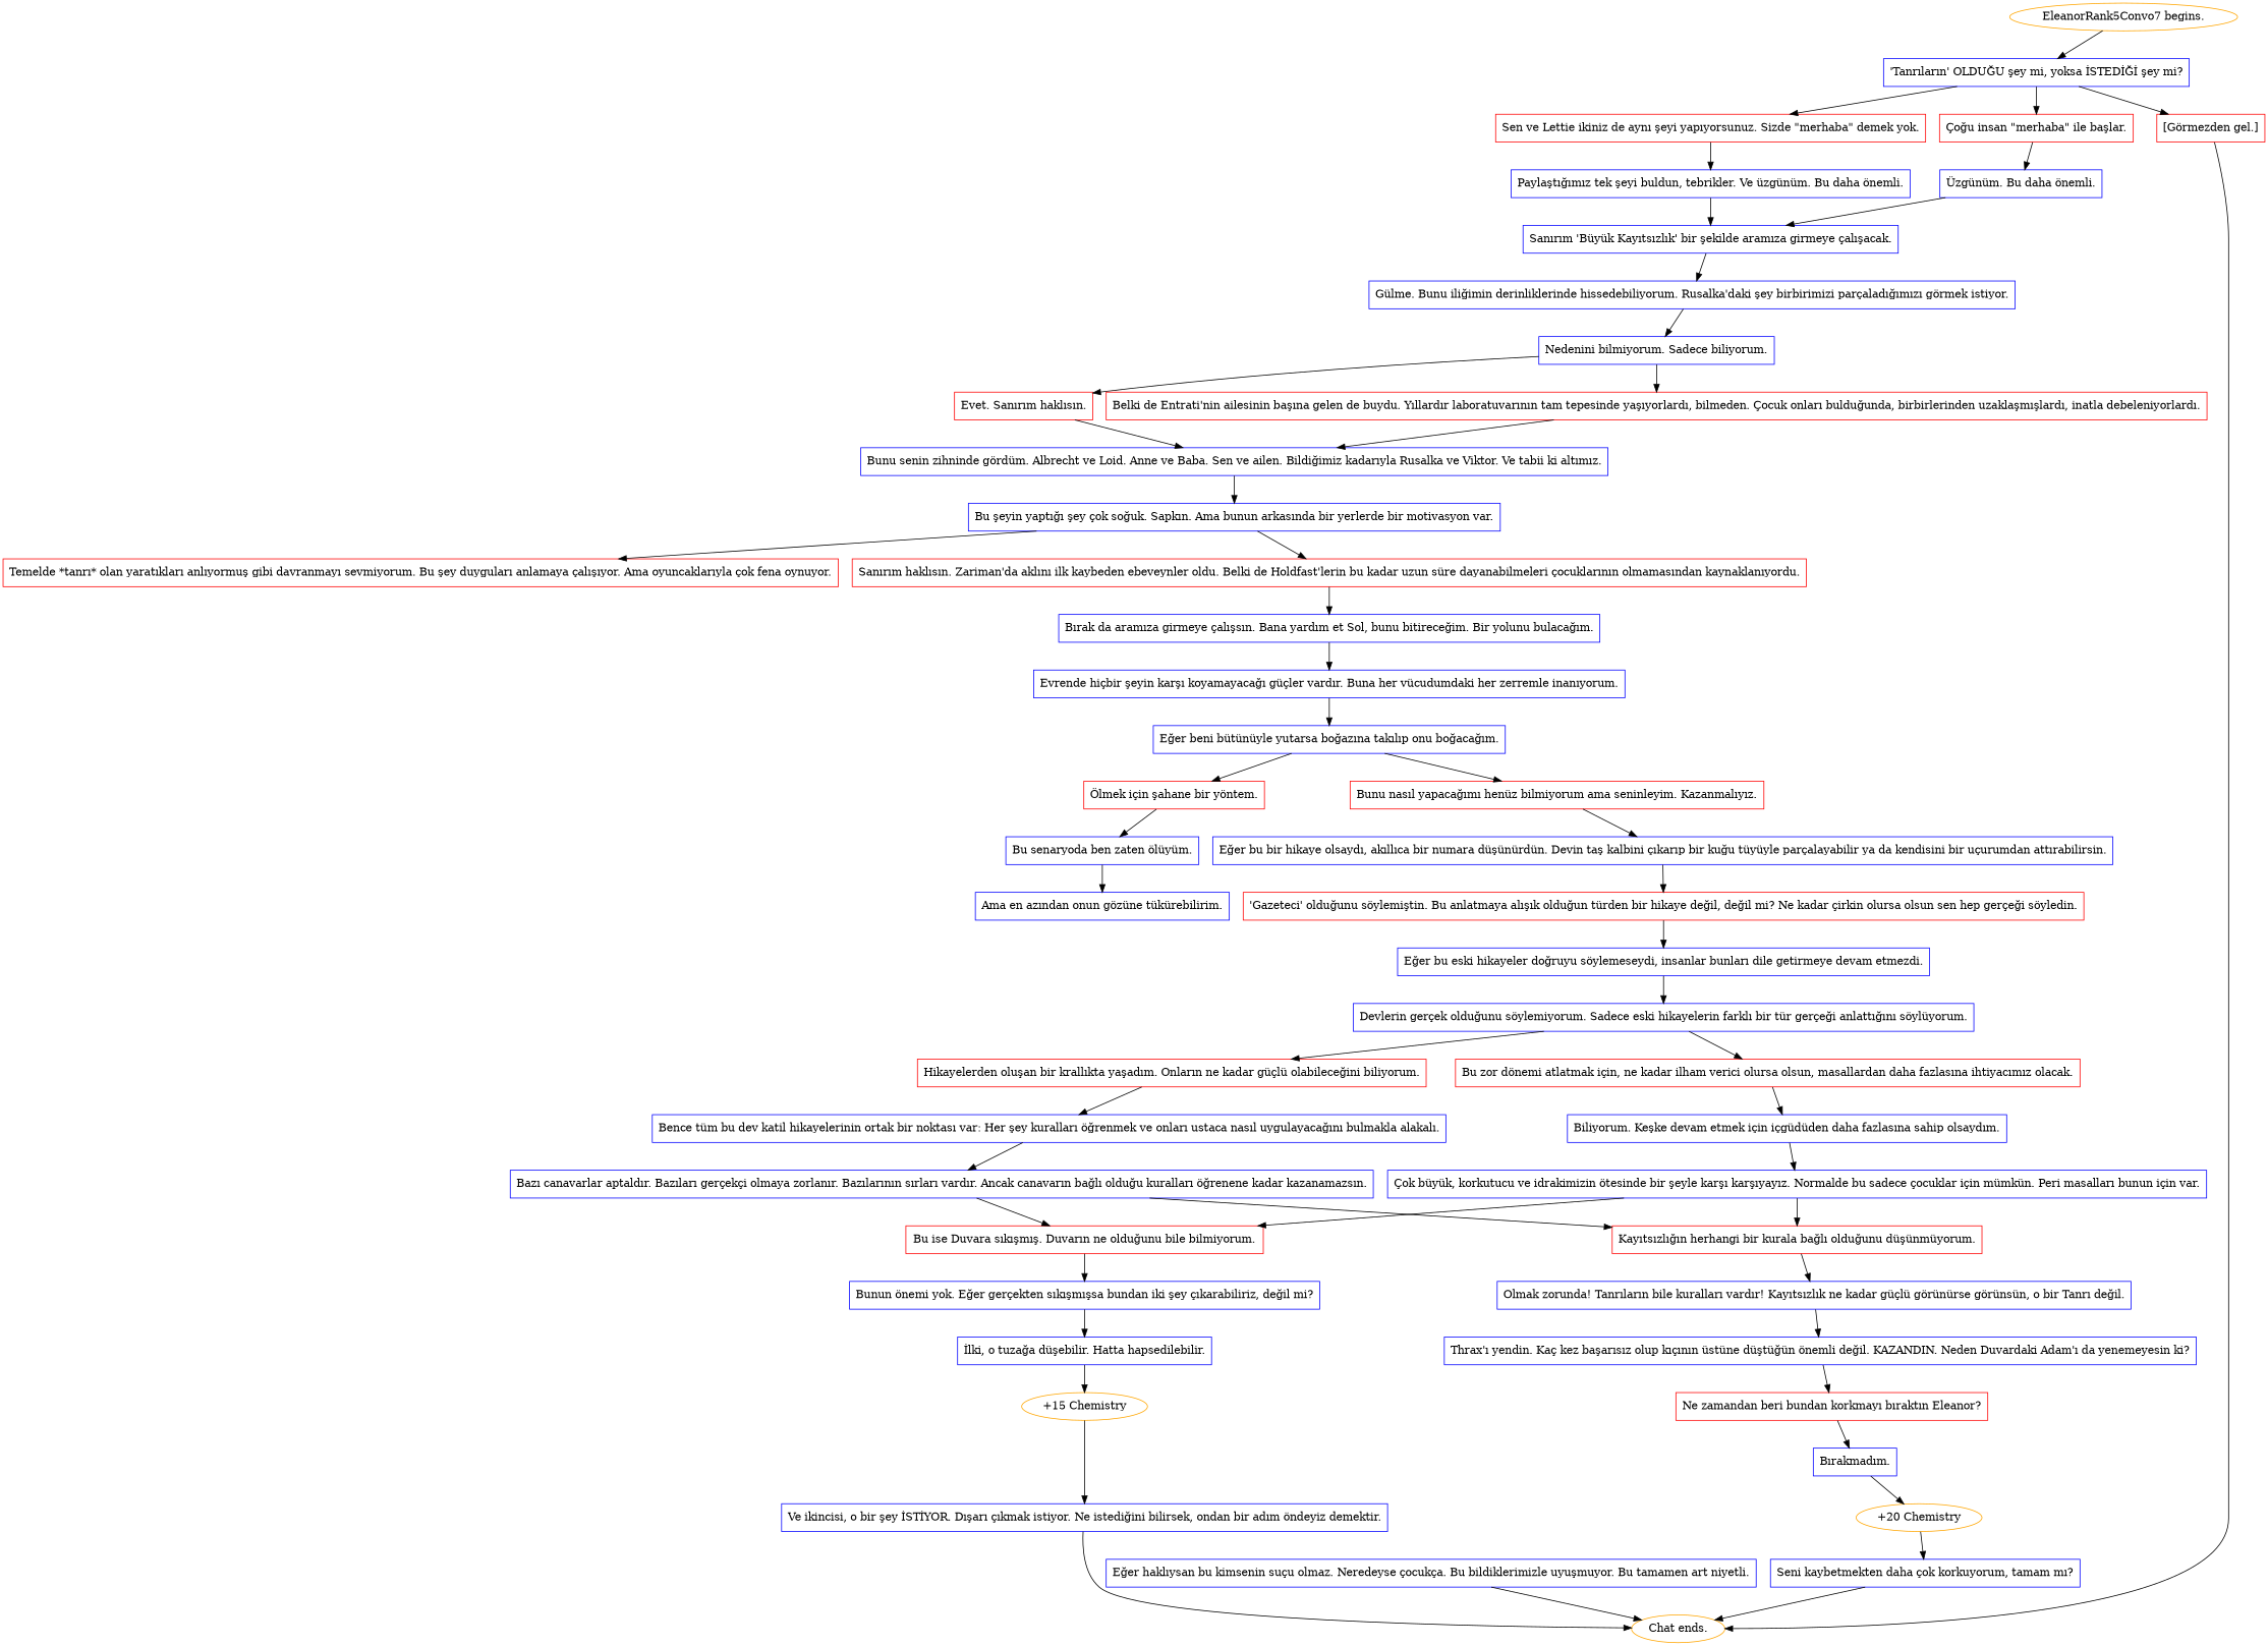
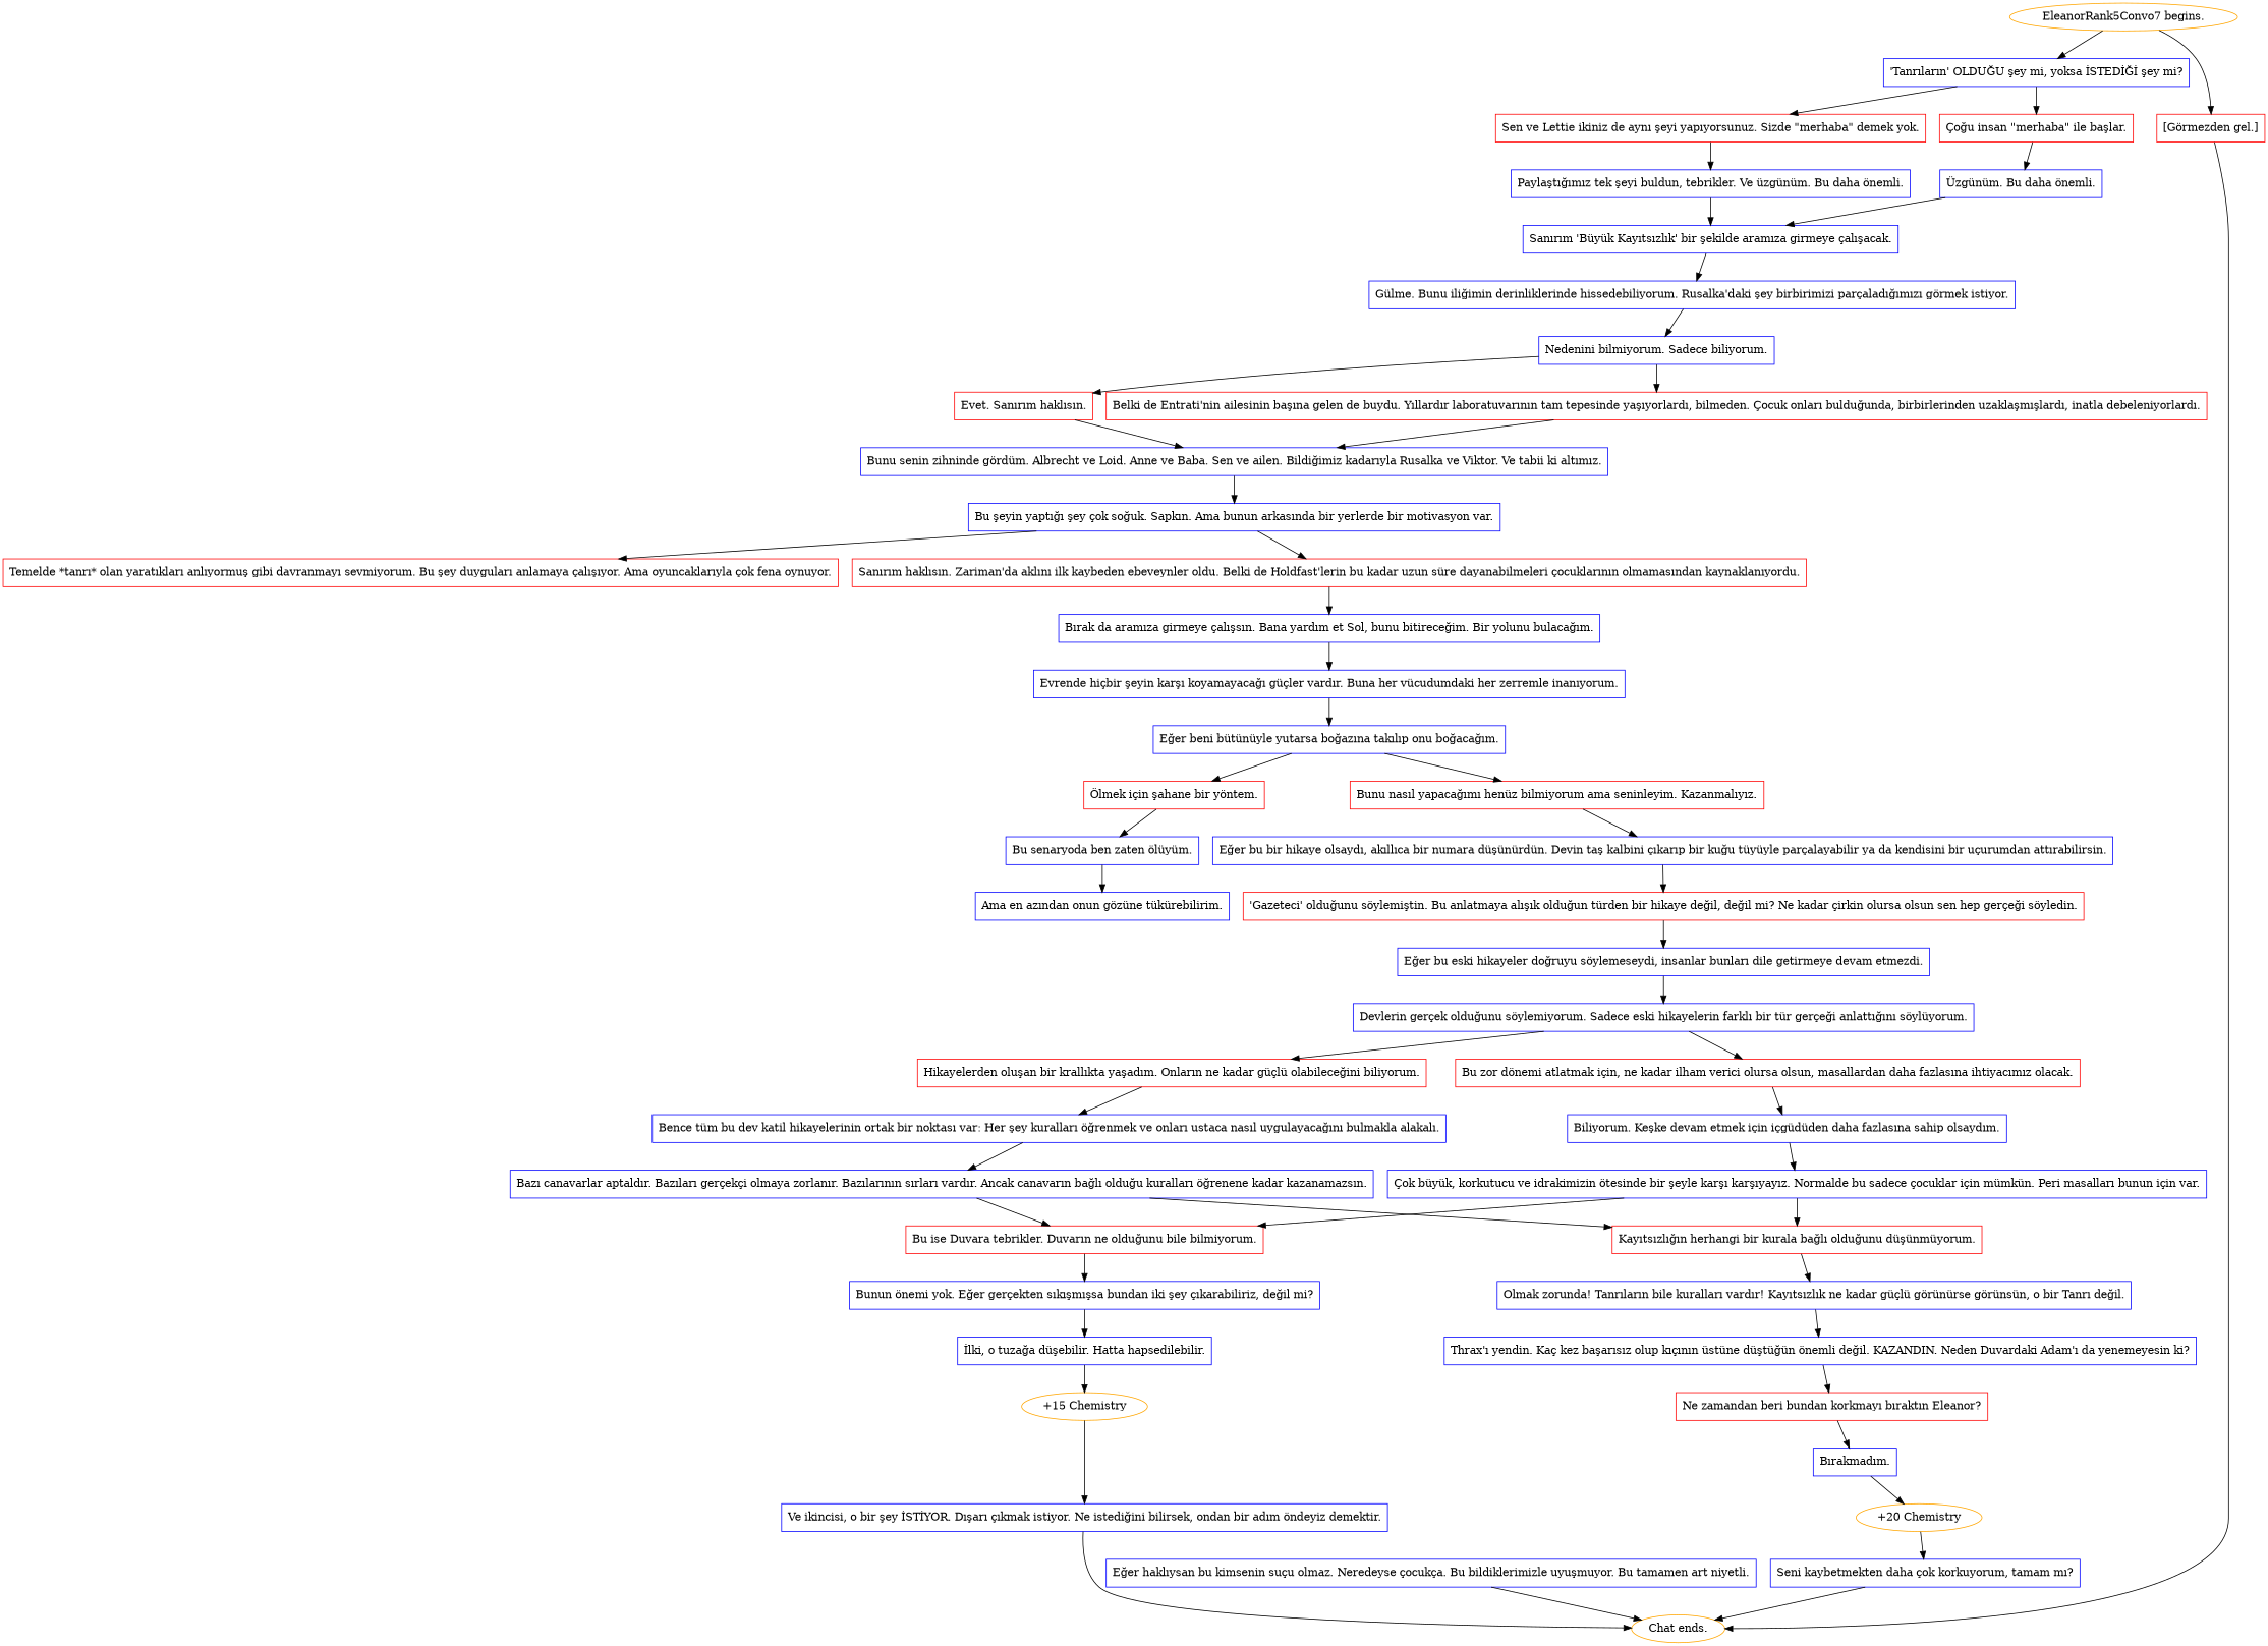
  digraph {
    node [color=blue shape=box]
    "EleanorRank5Convo7 begins." [color=orange shape=""]
    n2 [label="'Tanrıların' OLDUĞU şey mi, yoksa İSTEDİĞİ şey mi?"]
    n3 [color=red label="Sen ve Lettie ikiniz de aynı şeyi yapıyorsunuz. Sizde \"merhaba\" demek yok."]
    n4 [color=red label="Çoğu insan \"merhaba\" ile başlar."]
    n5 [color=red label="[Görmezden gel.]"]
    n6 [label="Paylaştığımız tek şeyi buldun, tebrikler. Ve üzgünüm. Bu daha önemli."]
    n7 [label="Üzgünüm. Bu daha önemli."]
    "Chat ends." [color=orange shape=""]
    n9 [label="Sanırım 'Büyük Kayıtsızlık' bir şekilde aramıza girmeye çalışacak."]
    n10 [label="Gülme. Bunu iliğimin derinliklerinde hissedebiliyorum. Rusalka'daki şey birbirimizi parçaladığımızı görmek istiyor."]
    n11 [label="Nedenini bilmiyorum. Sadece biliyorum."]
    n12 [color=red label="Evet. Sanırım haklısın."]
    n13 [color=red label="Belki de Entrati'nin ailesinin başına gelen de buydu. Yıllardır laboratuvarının tam tepesinde yaşıyorlardı, bilmeden. Çocuk onları bulduğunda, birbirlerinden uzaklaşmışlardı, inatla debeleniyorlardı."]
    n14 [label="Bunu senin zihninde gördüm. Albrecht ve Loid. Anne ve Baba. Sen ve ailen. Bildiğimiz kadarıyla Rusalka ve Viktor. Ve tabii ki altımız."]
    n15 [label="Bu şeyin yaptığı şey çok soğuk. Sapkın. Ama bunun arkasında bir yerlerde bir motivasyon var."]
    n16 [color=red label="Sanırım haklısın. Zariman'da aklını ilk kaybeden ebeveynler oldu. Belki de Holdfast'lerin bu kadar uzun süre dayanabilmeleri çocuklarının olmamasından kaynaklanıyordu."]
    n17 [color=red label="Temelde *tanrı* olan yaratıkları anlıyormuş gibi davranmayı sevmiyorum. Bu şey duyguları anlamaya çalışıyor. Ama oyuncaklarıyla çok fena oynuyor."]
    n18 [label="Bırak da aramıza girmeye çalışsın. Bana yardım et Sol, bunu bitireceğim. Bir yolunu bulacağım."]
    n19 [label="Evrende hiçbir şeyin karşı koyamayacağı güçler vardır. Buna her vücudumdaki her zerremle inanıyorum."]
    n20 [label="Eğer beni bütünüyle yutarsa boğazına takılıp onu boğacağım."]
    n21 [label="Eğer haklıysan bu kimsenin suçu olmaz. Neredeyse çocukça. Bu bildiklerimizle uyuşmuyor. Bu tamamen art niyetli."]
    n22 [color=red label="Ölmek için şahane bir yöntem."]
    n23 [color=red label="Bunu nasıl yapacağımı henüz bilmiyorum ama seninleyim. Kazanmalıyız."]
    n24 [label="Bu senaryoda ben zaten ölüyüm."]
    n25 [label="Eğer bu bir hikaye olsaydı, akıllıca bir numara düşünürdün. Devin taş kalbini çıkarıp bir kuğu tüyüyle parçalayabilir ya da kendisini bir uçurumdan attırabilirsin."]
    n26 [label="Ama en azından onun gözüne tükürebilirim."]
    n27 [color=red label="'Gazeteci' olduğunu söylemiştin. Bu anlatmaya alışık olduğun türden bir hikaye değil, değil mi? Ne kadar çirkin olursa olsun sen hep gerçeği söyledin."]
    n28 [label="Eğer bu eski hikayeler doğruyu söylemeseydi, insanlar bunları dile getirmeye devam etmezdi."]
    n29 [label="Devlerin gerçek olduğunu söylemiyorum. Sadece eski hikayelerin farklı bir tür gerçeği anlattığını söylüyorum."]
    n30 [color=red label="Bu zor dönemi atlatmak için, ne kadar ilham verici olursa olsun, masallardan daha fazlasına ihtiyacımız olacak."]
    n31 [color=red label="Hikayelerden oluşan bir krallıkta yaşadım. Onların ne kadar güçlü olabileceğini biliyorum."]
    n32 [label="Biliyorum. Keşke devam etmek için içgüdüden daha fazlasına sahip olsaydım."]
    n33 [label="Bence tüm bu dev katil hikayelerinin ortak bir noktası var: Her şey kuralları öğrenmek ve onları ustaca nasıl uygulayacağını bulmakla alakalı."]
    n34 [label="Çok büyük, korkutucu ve idrakimizin ötesinde bir şeyle karşı karşıyayız. Normalde bu sadece çocuklar için mümkün. Peri masalları bunun için var."]
    n35 [label="Bazı canavarlar aptaldır. Bazıları gerçekçi olmaya zorlanır. Bazılarının sırları vardır. Ancak canavarın bağlı olduğu kuralları öğrenene kadar kazanamazsın."]
-   n36 [color=red label="Bu ise Duvara sıkışmış. Duvarın ne olduğunu bile bilmiyorum."]
+   n36 [color=red label="Bu ise Duvara tebrikler. Duvarın ne olduğunu bile bilmiyorum."]
    n37 [color=red label="Kayıtsızlığın herhangi bir kurala bağlı olduğunu düşünmüyorum."]
    n38 [label="Bunun önemi yok. Eğer gerçekten sıkışmışsa bundan iki şey çıkarabiliriz, değil mi?"]
    n39 [label="Olmak zorunda! Tanrıların bile kuralları vardır! Kayıtsızlık ne kadar güçlü görünürse görünsün, o bir Tanrı değil."]
    n40 [label="İlki, o tuzağa düşebilir. Hatta hapsedilebilir."]
    n41 [label="Thrax'ı yendin. Kaç kez başarısız olup kıçının üstüne düştüğün önemli değil. KAZANDIN. Neden Duvardaki Adam'ı da yenemeyesin ki?"]
    n42 [color=orange label="+15 Chemistry" shape=""]
    n43 [color=red label="Ne zamandan beri bundan korkmayı bıraktın Eleanor?"]
    n44 [label="Ve ikincisi, o bir şey İSTİYOR. Dışarı çıkmak istiyor. Ne istediğini bilirsek, ondan bir adım öndeyiz demektir."]
    n45 [label="Bırakmadım."]
    n46 [color=orange label="+20 Chemistry" shape=""]
    n47 [label="Seni kaybetmekten daha çok korkuyorum, tamam mı?"]
    "EleanorRank5Convo7 begins." -> n2
    n2 -> n3
    n2 -> n4
-   n2 -> n5
+   "EleanorRank5Convo7 begins." -> n5
    n3 -> n6
    n4 -> n7
    n5 -> "Chat ends."
    n6 -> n9
    n7 -> n9
    n9 -> n10
    n10 -> n11
    n11 -> n12
    n11 -> n13
    n12 -> n14
    n13 -> n14
    n14 -> n15
    n15 -> n16
    n15 -> n17
    n16 -> n18
    n18 -> n19
    n19 -> n20
    n20 -> n22
    n20 -> n23
    n21 -> "Chat ends."
    n22 -> n24
    n23 -> n25
    n24 -> n26
    n25 -> n27
    n27 -> n28
    n28 -> n29
    n29 -> n30
    n29 -> n31
    n30 -> n32
    n31 -> n33
    n32 -> n34
    n33 -> n35
    n34 -> n36
    n34 -> n37
    n35 -> n36
    n35 -> n37
    n36 -> n38
    n37 -> n39
    n38 -> n40
    n39 -> n41
    n40 -> n42
    n41 -> n43
    n42 -> n44
    n43 -> n45
    n44 -> "Chat ends."
    n45 -> n46
    n46 -> n47
    n47 -> "Chat ends."
  }
